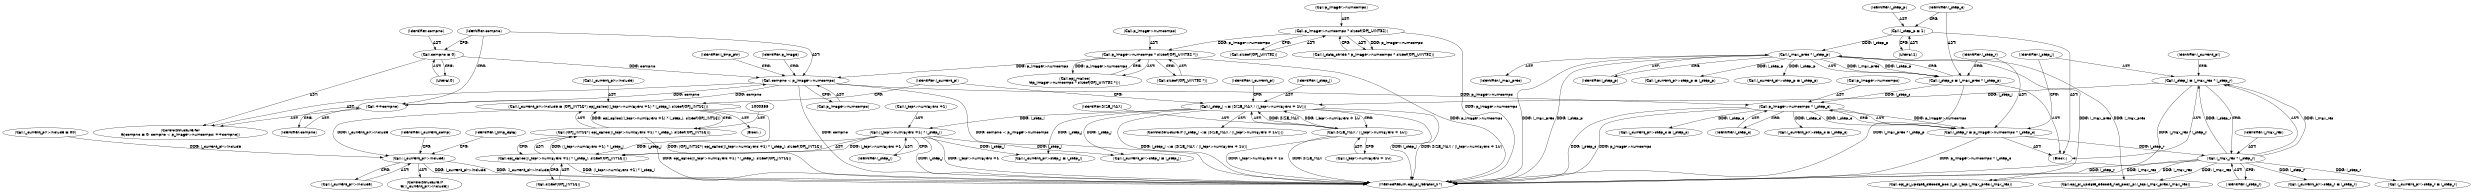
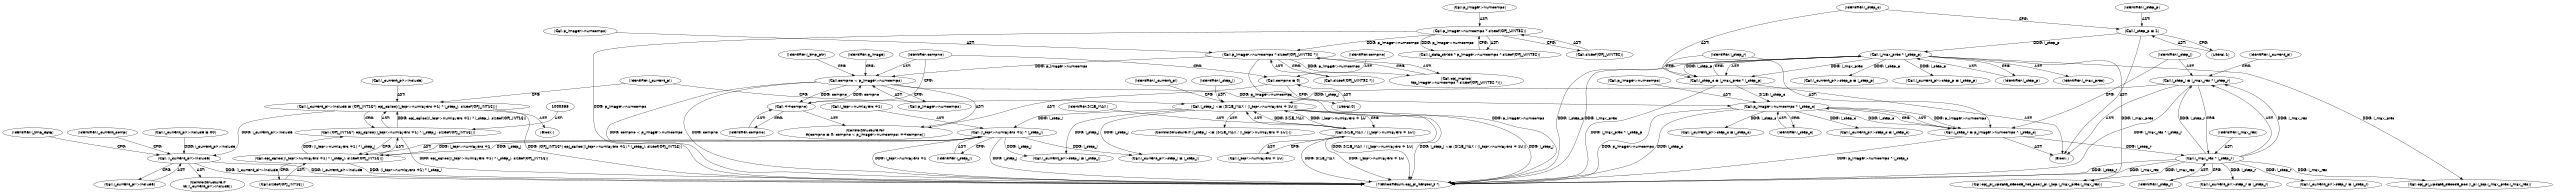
  digraph {
    fontname="DejaVu Sans"
    node [fontname="DejaVu Sans"]
    edge [fontname="DejaVu Sans"]
    n1 [label="(Call,l_current_pi->include = (OPJ_INT16*) opj_calloc((l_tcp->numlayers +1) * l_step_l, sizeof(OPJ_INT16)))"]
    n2 [label="(Call,(OPJ_INT16*) opj_calloc((l_tcp->numlayers +1) * l_step_l, sizeof(OPJ_INT16)))"]
    n3 [label="(Call,!l_current_pi->include)"]
    n4 [label="(Block,)"]
    n5 [label="(MethodReturn,opj_pi_iterator_t *)"]
    n6 [label="(Call,opj_calloc((l_tcp->numlayers +1) * l_step_l, sizeof(OPJ_INT16)))"]
    n7 [label="(Call,l_current_pi->include)"]
    n8 [label="(ControlStructure,if\n\t\t(!l_current_pi->include))"]
    n9 [label="(Call,sizeof(OPJ_INT16))"]
    n10 [label="(Call,(l_tcp->numlayers +1) * l_step_l)"]
    n11 [label="(Call,l_current_pi->step_l = l_step_l)"]
    n12 [label="(Identifier,l_step_l)"]
    n13 [label="(Call,l_current_pi->step_l = l_step_l)"]
    n14 [label="(Call,l_step_l <= (SIZE_MAX / (l_tcp->numlayers + 1U)))"]
    n15 [label="(Call,SIZE_MAX / (l_tcp->numlayers + 1U))"]
    n16 [label="(ControlStructure,if (l_step_l <= (SIZE_MAX / (l_tcp->numlayers + 1U))))"]
    n17 [label="(Call,l_tcp->numlayers + 1U)"]
    n18 [label="(Call,l_step_l = l_max_res * l_step_r)"]
    n19 [label="(Call,l_max_res * l_step_r)"]
    n20 [label="(Block,)"]
    n21 [label="(Identifier,l_step_r)"]
    n22 [label="(Call,opj_pi_update_decode_not_poc(l_pi,l_tcp,l_max_prec,l_max_res))"]
    n23 [label="(Call,opj_pi_update_decode_poc (l_pi,l_tcp,l_max_prec,l_max_res))"]
    n24 [label="(Call,l_current_pi->step_r = l_step_r)"]
    n25 [label="(Call,l_current_pi->step_r = l_step_r)"]
    n26 [label="(Call,l_step_r = p_image->numcomps * l_step_c)"]
    n27 [label="(Call,p_image->numcomps * l_step_c)"]
    n28 [label="(Call,l_current_pi->step_c = l_step_c)"]
    n29 [label="(Identifier,l_step_c)"]
    n30 [label="(Call,l_current_pi->step_c = l_step_c)"]
    n31 [label="(Call,compno < p_image->numcomps)"]
    n32 [label="(Call,++compno)"]
    n33 [label="(Call,p_image->numcomps)"]
    n34 [label="(ControlStructure,for\n\t\t(compno = 0; compno < p_image->numcomps; ++compno))"]
    n35 [label="(Identifier,compno)"]
    n36 [label="(Call,compno = 0)"]
    n37 [label="(Literal,0)"]
    n38 [label="(Call,p_image->numcomps * sizeof(OPJ_UINT32 *))"]
    n39 [label="(Call,sizeof(OPJ_UINT32 *))"]
    n40 [label="(Call,opj_malloc(\n\t\tp_image->numcomps * sizeof(OPJ_UINT32 *)))"]
    n41 [label="(Call,p_image->numcomps * sizeof(OPJ_UINT32))"]
    n42 [label="(Call,sizeof(OPJ_UINT32))"]
    n43 [label="(Call,l_data_stride * p_image->numcomps * sizeof(OPJ_UINT32))"]
    n44 [label="(Call,l_step_c = l_max_prec * l_step_p)"]
    n45 [label="(Call,l_max_prec * l_step_p)"]
    n46 [label="(Call,l_current_pi->step_p = l_step_p)"]
    n47 [label="(Call,l_current_pi->step_p = l_step_p)"]
    n48 [label="(Identifier,l_step_p)"]
    n49 [label="(Identifier,l_max_prec)"]
    n50 [label="(Call,l_step_p = 1)"]
    n51 [label="(Literal,1)"]
    n52 [label="(Identifier,l_tmp_ptr)"]
    n53 [label="(Identifier,p_image)"]
    n54 [label="(Identifier,SIZE_MAX)"]
    n55 [label="(Identifier,l_tmp_data)"]
    n56 [label="(Call,p_image->numcomps)"]
    n57 [label="(Identifier,l_current_pi)"]
    n58 [label="(Identifier,l_current_pi)"]
    n59 [label="(Identifier,l_step_r)"]
    n60 [label="(Identifier,l_current_pi)"]
    n61 [label="(Call,l_current_pi->include)"]
    n62 [label="(Identifier,l_step_l)"]
    n63 [label="(Identifier,compno)"]
    n64 [label="(Call,p_image->numcomps)"]
    n65 [label="(Identifier,l_step_c)"]
    n66 [label="(Identifier,compno)"]
    n67 [label="(Identifier,l_current_comp)"]
    n68 [label="(Call,l_current_pi->include = 00)"]
    n69 [label="(Call,p_image->numcomps)"]
    n70 [label="(Identifier,l_step_l)"]
    n71 [label="(Identifier,l_step_p)"]
    n72 [label="(Identifier,l_max_res)"]
    n73 [label="(Call,l_tcp->numlayers +1)"]
    1000355
    n1 -> n2 [label="CFG: "]
    n1 -> n3 [label="DDG: l_current_pi->include"]
    n1 -> n4 [label="AST: "]
    n1 -> n5 [label="DDG: (OPJ_INT16*) opj_calloc((l_tcp->numlayers +1) * l_step_l, sizeof(OPJ_INT16))"]
    n2 -> n1 [label="AST: "]
    n2 -> n1 [label="DDG: opj_calloc((l_tcp->numlayers +1) * l_step_l, sizeof(OPJ_INT16))"]
    n2 -> n5 [label="DDG: opj_calloc((l_tcp->numlayers +1) * l_step_l, sizeof(OPJ_INT16))"]
    n2 -> n6 [label="CFG: "]
    n3 -> n5 [label="DDG: l_current_pi->include"]
    n3 -> n5 [label="DDG: !l_current_pi->include"]
    n3 -> n7 [label="CFG: "]
    n3 -> n8 [label="AST: "]
    n6 -> n2 [label="AST: "]
    n6 -> n2 [label="DDG: (l_tcp->numlayers +1) * l_step_l"]
    n6 -> n5 [label="DDG: (l_tcp->numlayers +1) * l_step_l"]
    n6 -> n9 [label="CFG: "]
    n7 -> n3 [label="AST: "]
    n9 -> n6 [label="AST: "]
    n10 -> n5 [label="DDG: l_tcp->numlayers +1"]
    n10 -> n5 [label="DDG: l_step_l"]
    n10 -> n6 [label="AST: "]
    n10 -> n6 [label="DDG: l_tcp->numlayers +1"]
    n10 -> n6 [label="DDG: l_step_l"]
    n10 -> n11 [label="DDG: l_step_l"]
    n10 -> n12 [label="CFG: "]
    n10 -> n13 [label="DDG: l_step_l"]
    n12 -> n10 [label="AST: "]
    n14 -> n5 [label="DDG: SIZE_MAX / (l_tcp->numlayers + 1U)"]
    n14 -> n5 [label="DDG: l_step_l <= (SIZE_MAX / (l_tcp->numlayers + 1U))"]
    n14 -> n5 [label="DDG: l_step_l"]
    n14 -> n10 [label="DDG: l_step_l"]
    n14 -> n11 [label="DDG: l_step_l"]
    n14 -> n13 [label="DDG: l_step_l"]
    n14 -> n15 [label="CFG: "]
    n14 -> n16 [label="AST: "]
    n15 -> n5 [label="DDG: l_tcp->numlayers + 1U"]
    n15 -> n5 [label="DDG: SIZE_MAX"]
    n15 -> n14 [label="AST: "]
    n15 -> n14 [label="DDG: SIZE_MAX"]
    n15 -> n14 [label="DDG: l_tcp->numlayers + 1U"]
    n15 -> n17 [label="CFG: "]
    n17 -> n15 [label="AST: "]
    n18 -> n5 [label="DDG: l_max_res * l_step_r"]
    n18 -> n14 [label="DDG: l_step_l"]
    n18 -> n19 [label="CFG: "]
    n18 -> n20 [label="AST: "]
    n19 -> n5 [label="DDG: l_max_res"]
    n19 -> n5 [label="DDG: l_step_r"]
    n19 -> n18 [label="AST: "]
    n19 -> n18 [label="DDG: l_max_res"]
    n19 -> n18 [label="DDG: l_step_r"]
    n19 -> n21 [label="CFG: "]
    n19 -> n22 [label="DDG: l_max_res"]
    n19 -> n23 [label="DDG: l_max_res"]
    n19 -> n24 [label="DDG: l_step_r"]
    n19 -> n25 [label="DDG: l_step_r"]
    n21 -> n19 [label="AST: "]
    n26 -> n5 [label="DDG: p_image->numcomps * l_step_c"]
    n26 -> n19 [label="DDG: l_step_r"]
    n26 -> n20 [label="AST: "]
    n26 -> n27 [label="CFG: "]
    n27 -> n5 [label="DDG: p_image->numcomps"]
    n27 -> n5 [label="DDG: l_step_c"]
    n27 -> n26 [label="AST: "]
    n27 -> n26 [label="DDG: p_image->numcomps"]
    n27 -> n26 [label="DDG: l_step_c"]
    n27 -> n28 [label="DDG: l_step_c"]
    n27 -> n29 [label="CFG: "]
    n27 -> n30 [label="DDG: l_step_c"]
    n29 -> n27 [label="AST: "]
    n31 -> n5 [label="DDG: compno"]
    n31 -> n5 [label="DDG: compno < p_image->numcomps"]
    n31 -> n27 [label="DDG: p_image->numcomps"]
    n31 -> n32 [label="DDG: compno"]
    n31 -> n33 [label="CFG: "]
    n31 -> n34 [label="AST: "]
    n32 -> n31 [label="DDG: compno"]
    n32 -> n34 [label="AST: "]
    n32 -> n35 [label="CFG: "]
    n33 -> n31 [label="AST: "]
    n35 -> n32 [label="AST: "]
-   n36 -> n31 [label="DDG: compno"]
    n36 -> n34 [label="AST: "]
    n36 -> n37 [label="CFG: "]
    n37 -> n36 [label="AST: "]
    n38 -> n5 [label="DDG: p_image->numcomps"]
    n38 -> n31 [label="DDG: p_image->numcomps"]
    n38 -> n39 [label="CFG: "]
    n38 -> n40 [label="AST: "]
    n38 -> n40 [label="DDG: p_image->numcomps"]
    n39 -> n38 [label="AST: "]
    n40 -> n38 [label="CFG: "]
    n41 -> n5 [label="DDG: p_image->numcomps"]
    n41 -> n38 [label="DDG: p_image->numcomps"]
    n41 -> n42 [label="CFG: "]
    n41 -> n43 [label="AST: "]
    n41 -> n43 [label="DDG: p_image->numcomps"]
    n42 -> n41 [label="AST: "]
    n43 -> n41 [label="CFG: "]
    n44 -> n5 [label="DDG: l_max_prec * l_step_p"]
    n44 -> n20 [label="AST: "]
-   n44 -> n27 [label="DDG: l_step_c"]
+   n44 -> n27 [label="SIZE: l_step_c"]
    n44 -> n45 [label="CFG: "]
    n45 -> n5 [label="DDG: l_step_p"]
    n45 -> n5 [label="DDG: l_max_prec"]
    n45 -> n22 [label="DDG: l_max_prec"]
    n45 -> n23 [label="DDG: l_max_prec"]
    n45 -> n44 [label="AST: "]
    n45 -> n44 [label="DDG: l_max_prec"]
    n45 -> n44 [label="DDG: l_step_p"]
    n45 -> n46 [label="DDG: l_step_p"]
    n45 -> n47 [label="DDG: l_step_p"]
    n45 -> n48 [label="CFG: "]
    n45 -> n49 [label="AST: "]
    n48 -> n45 [label="AST: "]
    n50 -> n20 [label="AST: "]
    n50 -> n45 [label="DDG: l_step_p"]
    n50 -> n51 [label="CFG: "]
    n51 -> n50 [label="AST: "]
    n52 -> n31 [label="CFG: "]
    n53 -> n31 [label="CFG: "]
    n54 -> n15 [label="AST: "]
    n55 -> n3 [label="CFG: "]
    n56 -> n38 [label="AST: "]
    n57 -> n18 [label="CFG: "]
    n58 -> n1 [label="CFG: "]
    n58 -> n14 [label="CFG: "]
    n59 -> n26 [label="AST: "]
    n59 -> n44 [label="CFG: "]
    n60 -> n14 [label="CFG: "]
    n61 -> n1 [label="AST: "]
    n62 -> n18 [label="AST: "]
    n62 -> n26 [label="CFG: "]
    n63 -> n31 [label="AST: "]
    n63 -> n32 [label="CFG: "]
    n63 -> n36 [label="CFG: "]
    n64 -> n27 [label="AST: "]
    n65 -> n44 [label="AST: "]
    n65 -> n50 [label="CFG: "]
    n66 -> n36 [label="AST: "]
    n67 -> n3 [label="CFG: "]
    n68 -> n3 [label="DDG: l_current_pi->include"]
    n69 -> n41 [label="AST: "]
    n70 -> n14 [label="AST: "]
    n71 -> n50 [label="AST: "]
    n72 -> n19 [label="AST: "]
    n73 -> n10 [label="AST: "]
    1000355 -> n2 [label="AST: "]
  }
